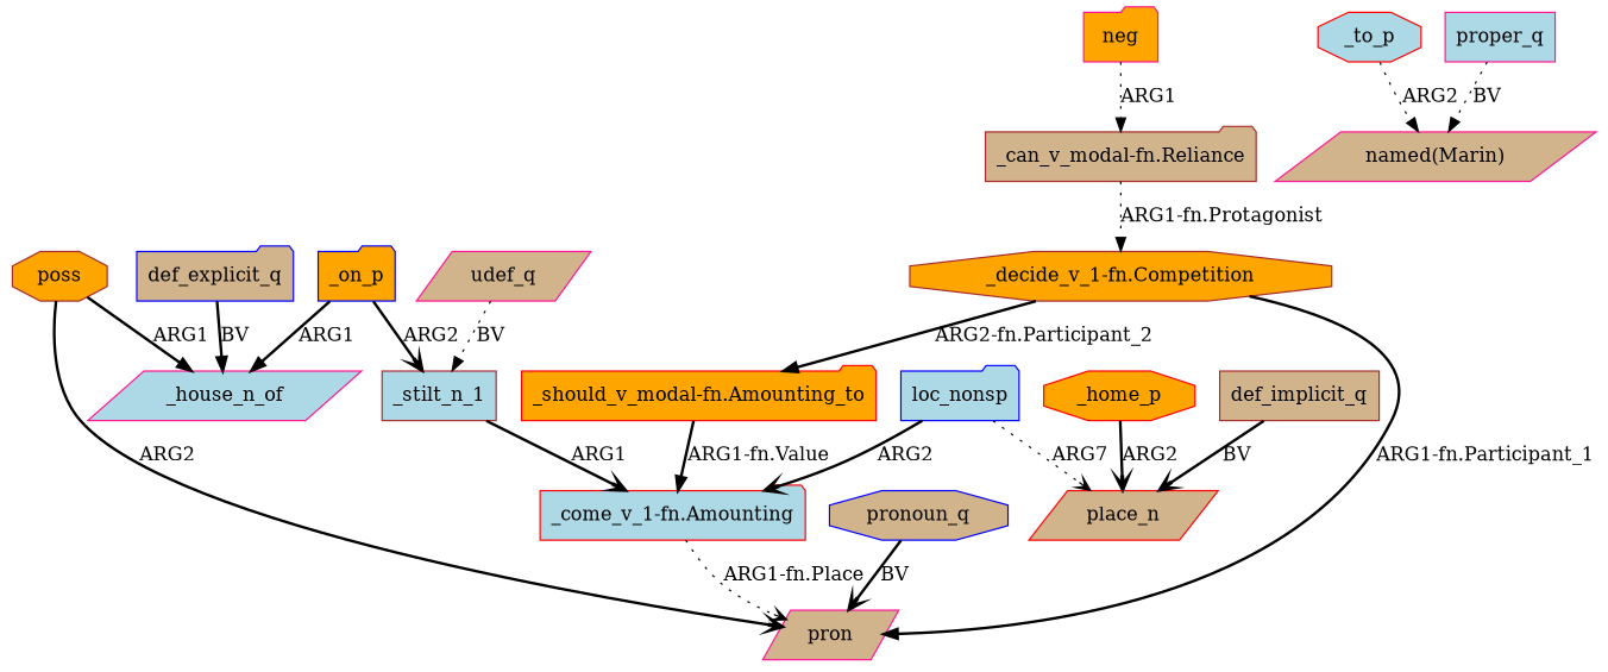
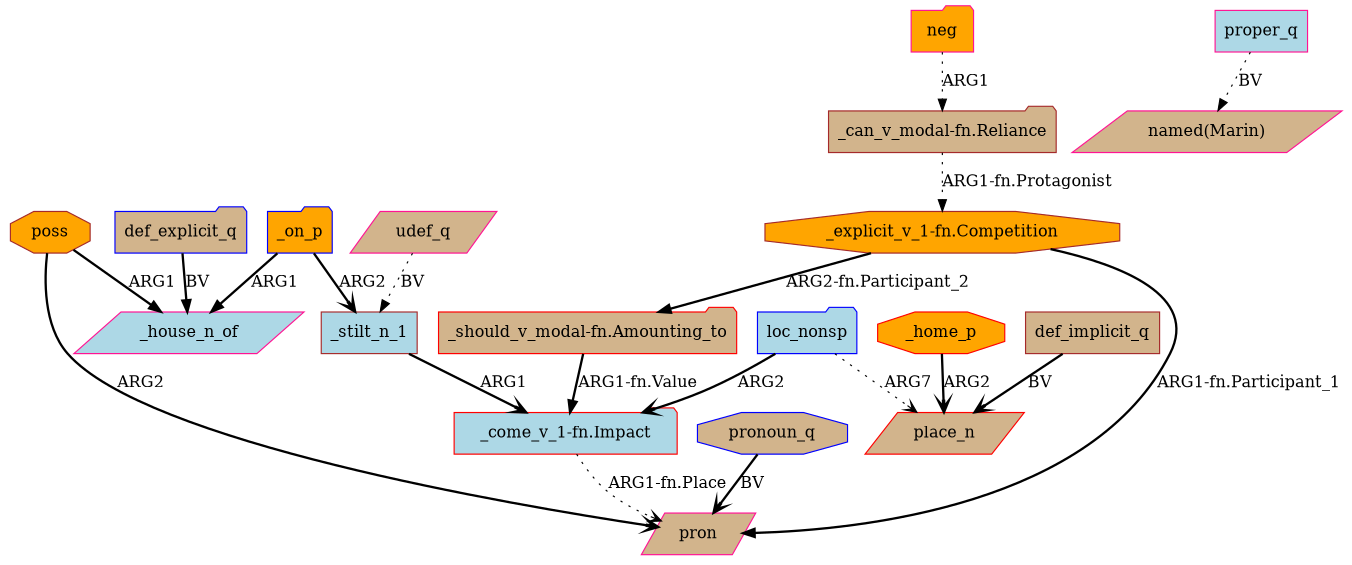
  digraph {
    node [color=deeppink fillcolor=tan shape=folder style=filled]
    edge [arrowhead=normal style=bold]
    "_can_v_modal-fn.Reliance" [color=brown]
-   "_decide_v_1-fn.Competition" [color=brown fillcolor=orange shape=octagon]
-   "_should_v_modal-fn.Amounting_to" [color=red fillcolor=orange]
+   "_decide_v_1-fn.Competition" [color=brown fillcolor=orange shape=octagon label="_explicit_v_1-fn.Competition"]
+   "_should_v_modal-fn.Amounting_to" [color=red]
    pron [shape=parallelogram]
-   "_come_v_1-fn.Impact" [color=red fillcolor=lightblue label="_come_v_1-fn.Amounting"]
+   "_come_v_1-fn.Impact" [color=red fillcolor=lightblue]
    def_implicit_q [color=brown shape=box]
    place_n [color=red shape=parallelogram]
    _on_p [color=blue fillcolor=orange]
    _house_n_of [fillcolor=lightblue shape=parallelogram]
    _stilt_n_1 [color=brown fillcolor=lightblue shape=box]
    udef_q [shape=parallelogram]
    neg [fillcolor=orange]
    poss [color=brown fillcolor=orange shape=octagon]
    _home_p [color=red fillcolor=orange shape=octagon]
    pronoun_q [color=blue shape=octagon]
    loc_nonsp [color=blue fillcolor=lightblue]
    def_explicit_q [color=blue]
-   _to_p [color=red fillcolor=lightblue shape=octagon]
    "named(Marin)" [shape=parallelogram]
    proper_q [fillcolor=lightblue shape=box]
    "_can_v_modal-fn.Reliance" -> "_decide_v_1-fn.Competition" [label="ARG1-fn.Protagonist" style=dotted]
    "_decide_v_1-fn.Competition" -> "_should_v_modal-fn.Amounting_to" [label="ARG2-fn.Participant_2"]
    "_decide_v_1-fn.Competition" -> pron [label="ARG1-fn.Participant_1"]
    "_should_v_modal-fn.Amounting_to" -> "_come_v_1-fn.Impact" [label="ARG1-fn.Value"]
    "_come_v_1-fn.Impact" -> pron [arrowhead=vee label="ARG1-fn.Place" style=dotted]
    def_implicit_q -> place_n [arrowhead=vee label=BV]
    _on_p -> _house_n_of [label=ARG1]
    _on_p -> _stilt_n_1 [arrowhead=vee label=ARG2]
    _stilt_n_1 -> "_come_v_1-fn.Impact" [arrowhead=vee label=ARG1]
    udef_q -> _stilt_n_1 [label=BV style=dotted]
    neg -> "_can_v_modal-fn.Reliance" [label=ARG1 style=dotted]
    poss -> pron [arrowhead=vee label=ARG2]
    poss -> _house_n_of [label=ARG1]
    _home_p -> place_n [arrowhead=vee label=ARG2]
    pronoun_q -> pron [arrowhead=vee label=BV]
    loc_nonsp -> "_come_v_1-fn.Impact" [arrowhead=vee label=ARG2]
    loc_nonsp -> place_n [arrowhead=vee label=ARG7 style=dotted]
    def_explicit_q -> _house_n_of [label=BV]
-   _to_p -> "named(Marin)" [label=ARG2 style=dotted]
    proper_q -> "named(Marin)" [label=BV style=dotted]
  }
